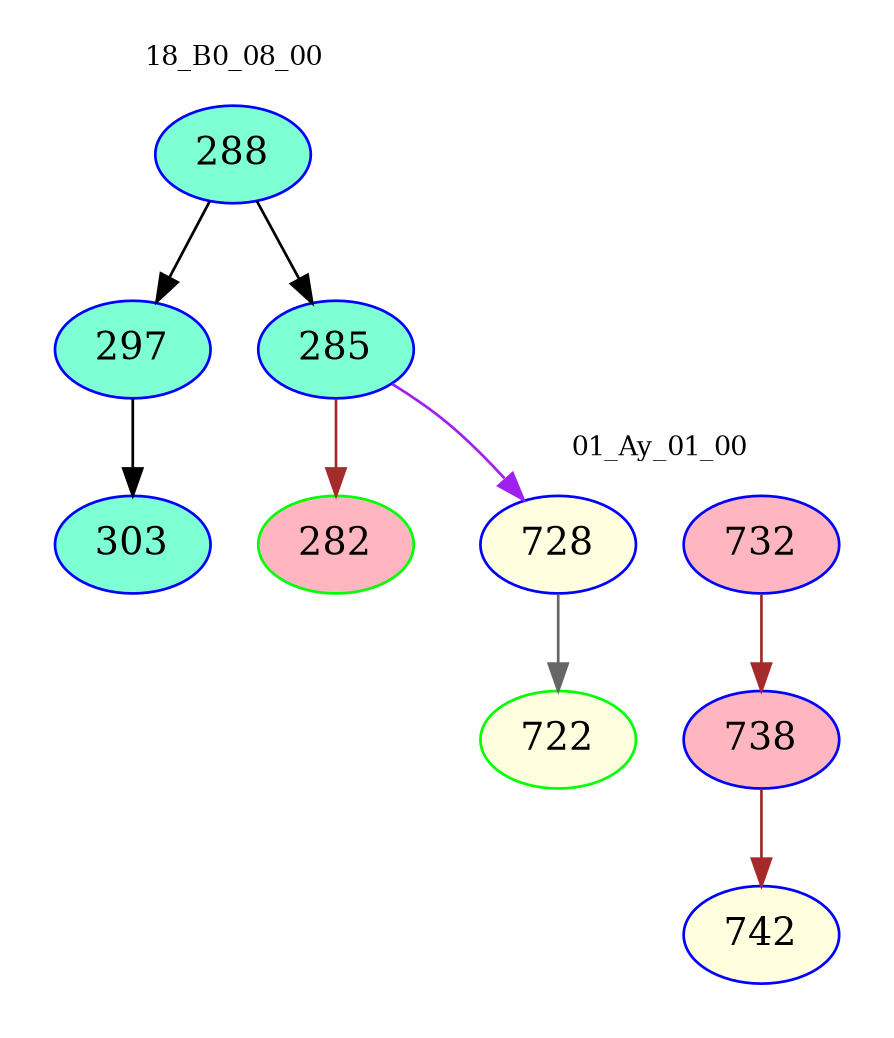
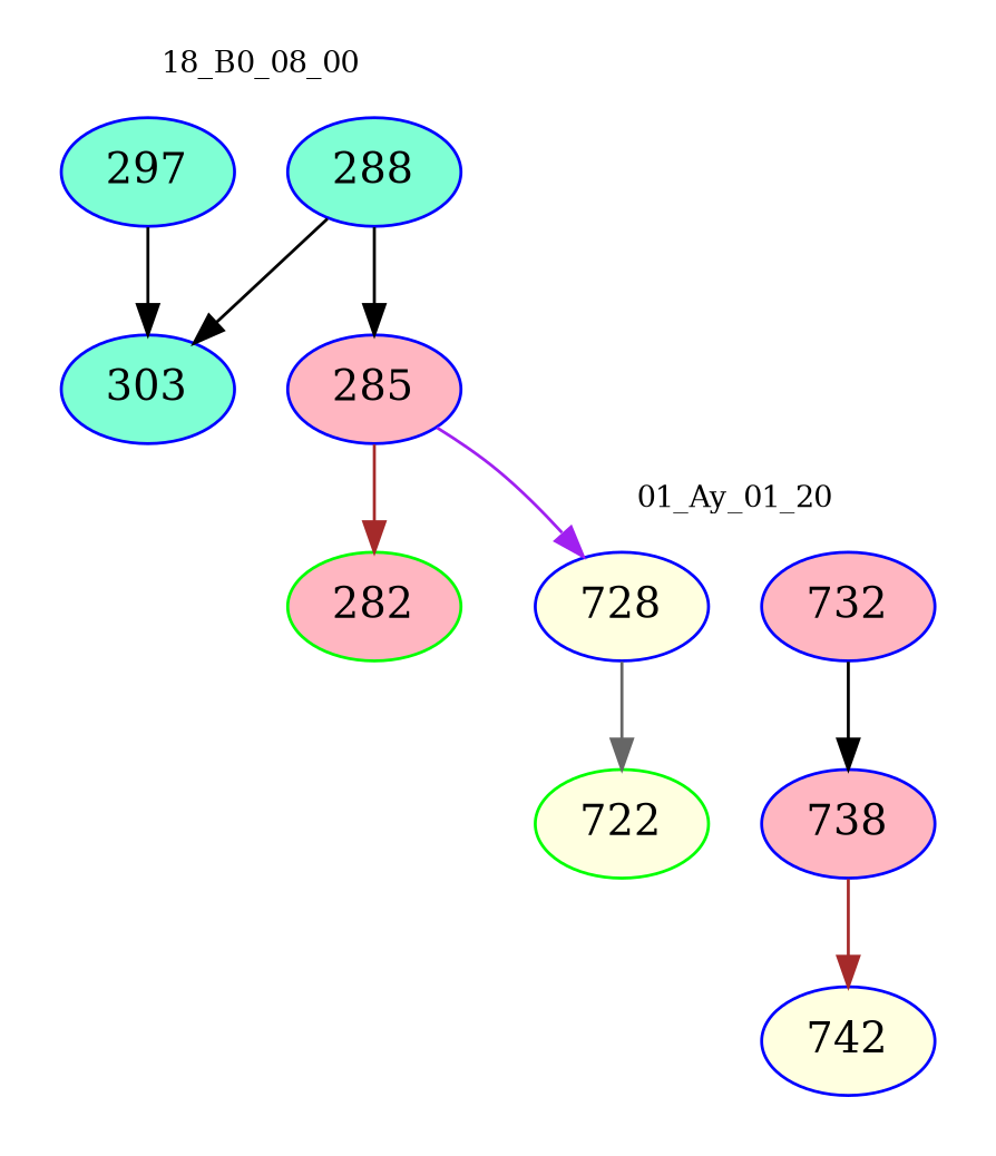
  digraph {
    node [color=blue fillcolor=lightpink style=filled]
    edge [color=black]
    n1 [label=732]
    n2 [fillcolor=lightyellow label=728]
    n3 [label=738]
    n4 [color=green fillcolor=lightyellow label=722]
    n5 [fillcolor=lightyellow label=742]
    n6 [fillcolor=aquamarine label=288]
-   n7 [fillcolor=aquamarine label=285]
+   n7 [label=285]
    n8 [fillcolor=aquamarine label=297]
    n9 [color=green label=282]
    n10 [fillcolor=aquamarine label=303]
    subgraph cluster_1 {
      color=white
      fontsize=10
-     label="01_Ay_01_00"
+     label="01_Ay_01_20"
      n1
      n2
      n3
      n4
      n5
    }
    subgraph cluster_2 {
      color=white
      fontsize=10
      label="18_B0_08_00"
      n6
      n7
      n8
      n9
      n10
    }
-   n1 -> n3 [color=brown]
+   n1 -> n3
    n2 -> n4 [color=gray40]
    n3 -> n5 [color=brown]
    n6 -> n7
-   n6 -> n8
+   n6 -> n10
    n7 -> n2 [color=purple]
    n7 -> n9 [color=brown]
    n8 -> n10
  }
